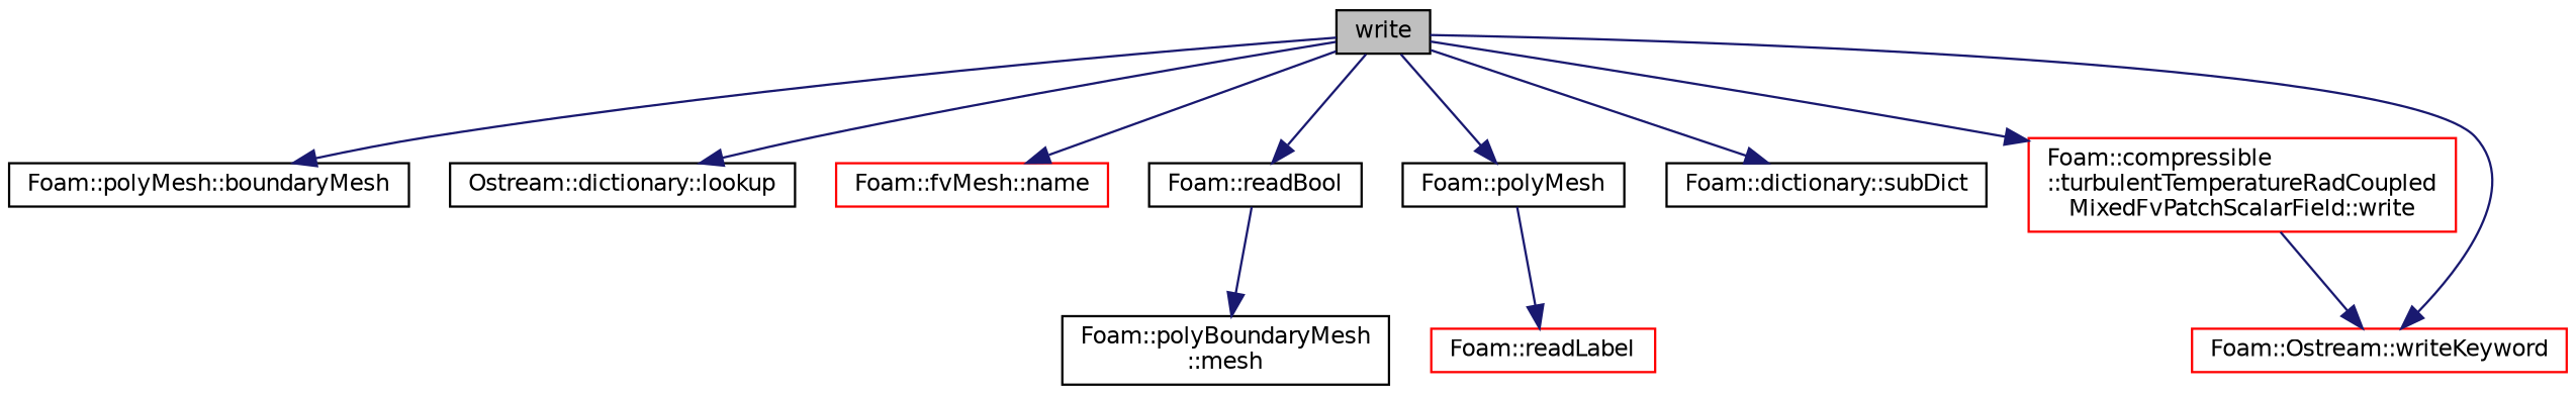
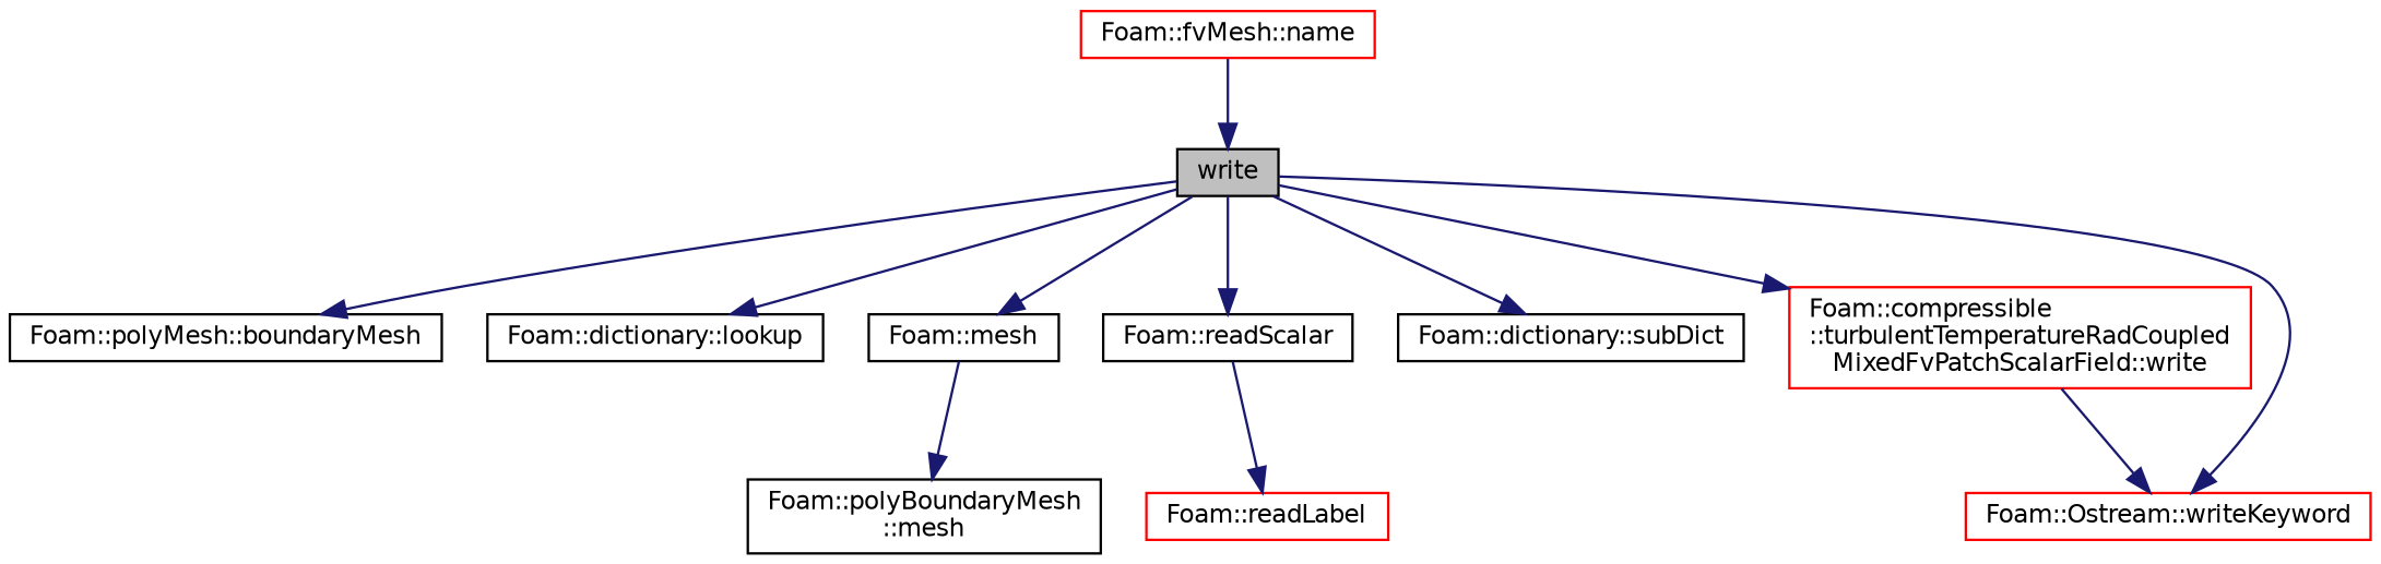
  digraph {
    rankdir=TB
    node [color=black fontname=Helvetica fontsize=10 shape=record]
    edge [color=midnightblue fontname=Helvetica fontsize=10 labelfontname=Helvetica labelfontsize=10 style=solid]
    n1 [fillcolor=grey75 fontcolor=black height=0.2 label=write style=filled width=0.4]
    n2 [height=0.2 label="Foam::polyMesh::boundaryMesh" width=0.4]
-   n3 [height=0.2 label="Ostream::dictionary::lookup" width=0.4]
+   n3 [height=0.2 label="Foam::dictionary::lookup" width=0.4]
    n4 [color=red height=0.2 label="Foam::fvMesh::name" width=0.4]
-   n5 [height=0.2 label="Foam::readBool" width=0.4]
-   n6 [height=0.2 label="Foam::polyMesh" width=0.4]
+   n5 [height=0.2 label="Foam::mesh" width=0.4]
+   n6 [height=0.2 label="Foam::readScalar" width=0.4]
    n7 [height=0.2 label="Foam::dictionary::subDict" width=0.4]
    n8 [color=red height=0.2 label="Foam::compressible\l::turbulentTemperatureRadCoupled\lMixedFvPatchScalarField::write" width=0.4]
    n9 [color=red height=0.2 label="Foam::Ostream::writeKeyword" width=0.4]
    n10 [height=0.2 label="Foam::polyBoundaryMesh\l::mesh" width=0.4]
    n11 [color=red height=0.2 label="Foam::readLabel" width=0.4]
    n1 -> n2
    n1 -> n3
-   n1 -> n4
+   n4 -> n1
    n1 -> n5
    n1 -> n6
    n1 -> n7
    n1 -> n8
    n1 -> n9
    n5 -> n10
    n6 -> n11
    n8 -> n9
  }
